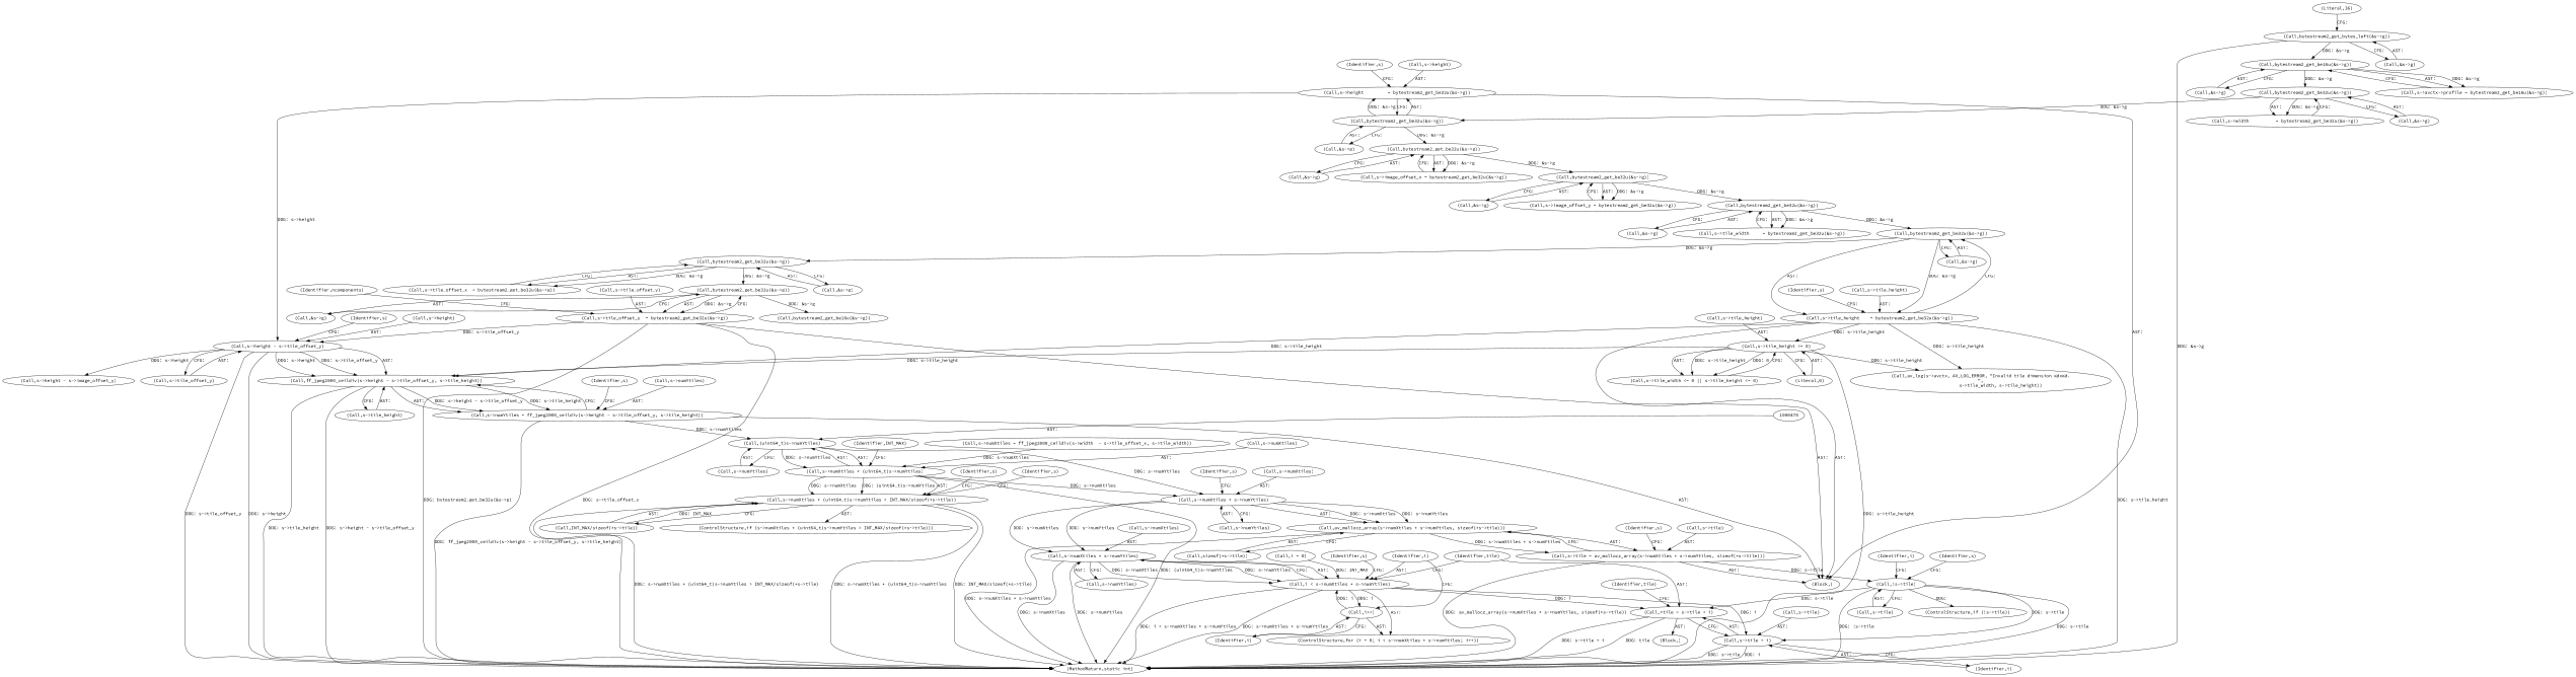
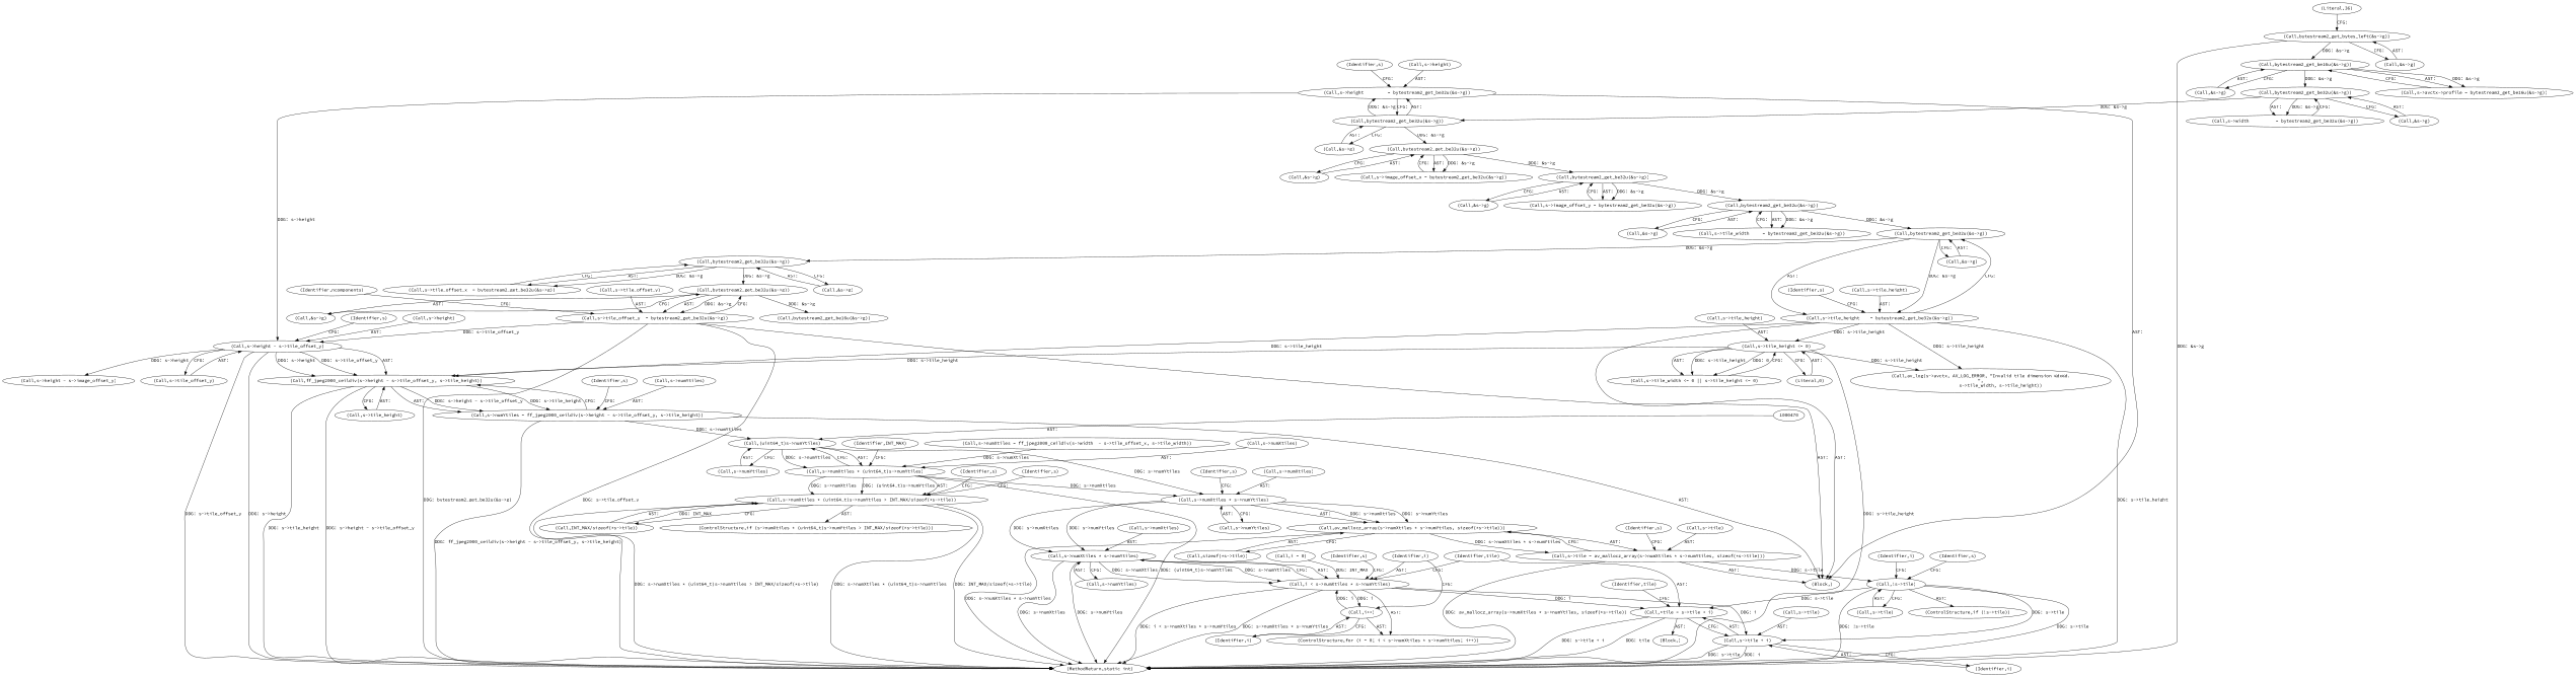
  digraph {
    fontname="Source Code Pro"
    node [fontname="Source Code Pro"]
    edge [fontname="Source Code Pro"]
    n1 [label="(Call,ff_jpeg2000_ceildiv(s->height - s->tile_offset_y, s->tile_height))"]
    n2 [label="(Call,s->numYtiles = ff_jpeg2000_ceildiv(s->height - s->tile_offset_y, s->tile_height))"]
    n3 [label="(MethodReturn,static int)"]
    n4 [label="(Call,s->tile_height)"]
    n5 [label="(Block,)"]
    n6 [label="(Call,(uint64_t)s->numYtiles)"]
    n7 [label="(Call,s->height - s->tile_offset_y)"]
    n8 [label="(Call,s->height - s->image_offset_y)"]
    n9 [label="(Call,s->tile_offset_y)"]
    n10 [label="(Call,s->height         = bytestream2_get_be32u(&s->g))"]
    n11 [label="(Call,bytestream2_get_be32u(&s->g))"]
    n12 [label="(Call,bytestream2_get_be32u(&s->g))"]
    n13 [label="(Call,&s->g)"]
    n14 [label="(Call,bytestream2_get_be32u(&s->g))"]
    n15 [label="(Call,&s->g)"]
    n16 [label="(Call,s->image_offset_x = bytestream2_get_be32u(&s->g))"]
    n17 [label="(Call,bytestream2_get_be32u(&s->g))"]
    n18 [label="(Call,s->width          = bytestream2_get_be32u(&s->g))"]
    n19 [label="(Call,&s->g)"]
    n20 [label="(Call,bytestream2_get_be16u(&s->g))"]
    n21 [label="(Call,s->avctx->profile = bytestream2_get_be16u(&s->g))"]
    n22 [label="(Call,&s->g)"]
    n23 [label="(Call,bytestream2_get_bytes_left(&s->g))"]
    n24 [label="(Call,&s->g)"]
    n25 [label="(Call,s->tile_offset_y  = bytestream2_get_be32u(&s->g))"]
    n26 [label="(Call,bytestream2_get_be32u(&s->g))"]
    n27 [label="(Call,&s->g)"]
    n28 [label="(Call,bytestream2_get_be16u(&s->g))"]
    n29 [label="(Call,bytestream2_get_be32u(&s->g))"]
    n30 [label="(Call,s->tile_offset_x  = bytestream2_get_be32u(&s->g))"]
    n31 [label="(Call,&s->g)"]
    n32 [label="(Call,bytestream2_get_be32u(&s->g))"]
    n33 [label="(Call,s->tile_height    = bytestream2_get_be32u(&s->g))"]
    n34 [label="(Call,&s->g)"]
    n35 [label="(Call,s->tile_height <= 0)"]
    n36 [label="(Call,av_log(s->avctx, AV_LOG_ERROR, \"Invalid tile dimension %dx%d.\n\",\n               s->tile_width, s->tile_height))"]
    n37 [label="(Call,bytestream2_get_be32u(&s->g))"]
    n38 [label="(Call,&s->g)"]
    n39 [label="(Call,s->tile_width     = bytestream2_get_be32u(&s->g))"]
    n40 [label="(Call,&s->g)"]
    n41 [label="(Call,s->image_offset_y = bytestream2_get_be32u(&s->g))"]
    n42 [label="(Call,s->tile_width <= 0 || s->tile_height <= 0)"]
    n43 [label="(Literal,0)"]
    n44 [label="(Call,s->numXtiles * (uint64_t)s->numYtiles)"]
    n45 [label="(Call,s->numXtiles * s->numYtiles)"]
    n46 [label="(Call,s->numYtiles)"]
    n47 [label="(Call,s->numXtiles * (uint64_t)s->numYtiles > INT_MAX/sizeof(*s->tile))"]
    n48 [label="(Call,av_mallocz_array(s->numXtiles * s->numYtiles, sizeof(*s->tile)))"]
    n49 [label="(Call,s->numXtiles * s->numYtiles)"]
    n50 [label="(Call,s->numYtiles)"]
    n51 [label="(Call,INT_MAX/sizeof(*s->tile))"]
    n52 [label="(ControlStructure,if (s->numXtiles * (uint64_t)s->numYtiles > INT_MAX/sizeof(*s->tile)))"]
    n53 [label="(Call,s->tile = av_mallocz_array(s->numXtiles * s->numYtiles, sizeof(*s->tile)))"]
    n54 [label="(Call,sizeof(*s->tile))"]
    n55 [label="(Call,i < s->numXtiles * s->numYtiles)"]
    n56 [label="(Call,s->numYtiles)"]
    n57 [label="(Call,!s->tile)"]
    n58 [label="(Call,*tile = s->tile + i)"]
    n59 [label="(Call,s->tile + i)"]
    n60 [label="(Call,s->tile)"]
    n61 [label="(ControlStructure,if (!s->tile))"]
    n62 [label="(Block,)"]
    n63 [label="(Identifier,i)"]
    n64 [label="(Call,i++)"]
    n65 [label="(ControlStructure,for (i = 0; i < s->numXtiles * s->numYtiles; i++))"]
    n66 [label="(Identifier,i)"]
    n67 [label="(Identifier,s)"]
    n68 [label="(Identifier,s)"]
    n69 [label="(Identifier,tile)"]
    n70 [label="(Call,s->numYtiles)"]
    n71 [label="(Identifier,INT_MAX)"]
    n72 [label="(Identifier,s)"]
    n73 [label="(Call,s->numXtiles)"]
    n74 [label="(Identifier,tile)"]
    n75 [label="(Call,s->tile)"]
    n76 [label="(Call,s->numXtiles = ff_jpeg2000_ceildiv(s->width  - s->tile_offset_x, s->tile_width))"]
    n77 [label="(Identifier,s)"]
    n78 [label="(Call,s->numXtiles)"]
    n79 [label="(Call,i = 0)"]
    n80 [label="(Call,s->height)"]
    n81 [label="(Identifier,s)"]
    n82 [label="(Literal,36)"]
    n83 [label="(Identifier,i)"]
    n84 [label="(Call,s->numXtiles)"]
    n85 [label="(Call,s->height)"]
    n86 [label="(Identifier,s)"]
    n87 [label="(Call,s->tile_offset_y)"]
    n88 [label="(Call,s->tile)"]
    n89 [label="(Identifier,s)"]
    n90 [label="(Identifier,s)"]
    n91 [label="(Identifier,ncomponents)"]
    n92 [label="(Call,s->tile_height)"]
    n93 [label="(Identifier,i)"]
    n94 [label="(Identifier,s)"]
    n95 [label="(Call,s->tile_height)"]
    n96 [label="(Identifier,s)"]
    1000470
    n1 -> n2 [label="AST: "]
    n1 -> n2 [label="DDG: s->height - s->tile_offset_y"]
    n1 -> n2 [label="DDG: s->tile_height"]
    n1 -> n3 [label="DDG: s->tile_height"]
    n1 -> n3 [label="DDG: s->height - s->tile_offset_y"]
    n1 -> n4 [label="CFG: "]
    n2 -> n1 [label="CFG: "]
    n2 -> n3 [label="DDG: ff_jpeg2000_ceildiv(s->height - s->tile_offset_y, s->tile_height)"]
    n2 -> n5 [label="AST: "]
    n2 -> n6 [label="DDG: s->numYtiles"]
    n4 -> n1 [label="AST: "]
    n6 -> n44 [label="AST: "]
    n6 -> n44 [label="DDG: s->numYtiles"]
    n6 -> n45 [label="DDG: s->numYtiles"]
    n6 -> n46 [label="CFG: "]
    n7 -> n1 [label="AST: "]
    n7 -> n1 [label="DDG: s->height"]
    n7 -> n1 [label="DDG: s->tile_offset_y"]
    n7 -> n3 [label="DDG: s->tile_offset_y"]
    n7 -> n3 [label="DDG: s->height"]
    n7 -> n8 [label="DDG: s->height"]
    n7 -> n9 [label="CFG: "]
    n9 -> n7 [label="AST: "]
    n10 -> n5 [label="AST: "]
    n10 -> n7 [label="DDG: s->height"]
    n10 -> n11 [label="CFG: "]
    n11 -> n10 [label="AST: "]
    n11 -> n10 [label="DDG: &s->g"]
    n11 -> n12 [label="DDG: &s->g"]
    n11 -> n13 [label="CFG: "]
    n12 -> n14 [label="DDG: &s->g"]
    n12 -> n15 [label="CFG: "]
    n12 -> n16 [label="AST: "]
    n12 -> n16 [label="DDG: &s->g"]
    n13 -> n11 [label="AST: "]
    n14 -> n37 [label="DDG: &s->g"]
    n14 -> n40 [label="CFG: "]
    n14 -> n41 [label="AST: "]
    n14 -> n41 [label="DDG: &s->g"]
    n15 -> n12 [label="AST: "]
    n16 -> n12 [label="CFG: "]
    n17 -> n11 [label="DDG: &s->g"]
    n17 -> n18 [label="AST: "]
    n17 -> n18 [label="DDG: &s->g"]
    n17 -> n19 [label="CFG: "]
    n18 -> n17 [label="CFG: "]
    n19 -> n17 [label="AST: "]
    n20 -> n17 [label="DDG: &s->g"]
    n20 -> n21 [label="AST: "]
    n20 -> n21 [label="DDG: &s->g"]
    n20 -> n22 [label="CFG: "]
    n21 -> n20 [label="CFG: "]
    n22 -> n20 [label="AST: "]
    n23 -> n3 [label="DDG: &s->g"]
    n23 -> n20 [label="DDG: &s->g"]
    n23 -> n24 [label="CFG: "]
    n24 -> n23 [label="AST: "]
    n25 -> n3 [label="DDG: bytestream2_get_be32u(&s->g)"]
    n25 -> n3 [label="DDG: s->tile_offset_y"]
    n25 -> n5 [label="AST: "]
    n25 -> n7 [label="DDG: s->tile_offset_y"]
    n25 -> n26 [label="CFG: "]
    n26 -> n25 [label="AST: "]
    n26 -> n25 [label="DDG: &s->g"]
    n26 -> n27 [label="CFG: "]
    n26 -> n28 [label="DDG: &s->g"]
    n27 -> n26 [label="AST: "]
    n29 -> n26 [label="DDG: &s->g"]
    n29 -> n30 [label="AST: "]
    n29 -> n30 [label="DDG: &s->g"]
    n29 -> n31 [label="CFG: "]
    n30 -> n29 [label="CFG: "]
    n31 -> n29 [label="AST: "]
    n32 -> n29 [label="DDG: &s->g"]
    n32 -> n33 [label="AST: "]
    n32 -> n33 [label="DDG: &s->g"]
    n32 -> n34 [label="CFG: "]
    n33 -> n1 [label="DDG: s->tile_height"]
    n33 -> n3 [label="DDG: s->tile_height"]
    n33 -> n5 [label="AST: "]
    n33 -> n32 [label="CFG: "]
    n33 -> n35 [label="DDG: s->tile_height"]
    n33 -> n36 [label="DDG: s->tile_height"]
    n34 -> n32 [label="AST: "]
    n35 -> n1 [label="DDG: s->tile_height"]
    n35 -> n3 [label="DDG: s->tile_height"]
    n35 -> n36 [label="DDG: s->tile_height"]
    n35 -> n42 [label="AST: "]
    n35 -> n42 [label="DDG: s->tile_height"]
    n35 -> n42 [label="DDG: 0"]
    n35 -> n43 [label="CFG: "]
    n37 -> n32 [label="DDG: &s->g"]
    n37 -> n38 [label="CFG: "]
    n37 -> n39 [label="AST: "]
    n37 -> n39 [label="DDG: &s->g"]
    n38 -> n37 [label="AST: "]
    n39 -> n37 [label="CFG: "]
    n40 -> n14 [label="AST: "]
    n41 -> n14 [label="CFG: "]
    n42 -> n35 [label="CFG: "]
    n43 -> n35 [label="AST: "]
    n44 -> n3 [label="DDG: (uint64_t)s->numYtiles"]
-   n44 -> n6 [label="AST: "]
+   n44 -> n6 [label="CFG: "]
    n44 -> n45 [label="DDG: s->numXtiles"]
    n44 -> n47 [label="AST: "]
    n44 -> n47 [label="DDG: s->numXtiles"]
    n44 -> n47 [label="DDG: (uint64_t)s->numYtiles"]
    n45 -> n48 [label="AST: "]
    n45 -> n48 [label="DDG: s->numXtiles"]
    n45 -> n48 [label="DDG: s->numYtiles"]
    n45 -> n49 [label="DDG: s->numXtiles"]
    n45 -> n49 [label="DDG: s->numYtiles"]
    n45 -> n50 [label="CFG: "]
    n46 -> n6 [label="AST: "]
    n47 -> n3 [label="DDG: s->numXtiles * (uint64_t)s->numYtiles"]
    n47 -> n3 [label="DDG: INT_MAX/sizeof(*s->tile)"]
    n47 -> n3 [label="DDG: s->numXtiles * (uint64_t)s->numYtiles > INT_MAX/sizeof(*s->tile)"]
    n47 -> n51 [label="CFG: "]
    n47 -> n52 [label="AST: "]
    n48 -> n3 [label="DDG: s->numXtiles * s->numYtiles"]
    n48 -> n53 [label="AST: "]
    n48 -> n53 [label="DDG: s->numXtiles * s->numYtiles"]
    n48 -> n54 [label="CFG: "]
    n49 -> n3 [label="DDG: s->numXtiles"]
    n49 -> n3 [label="DDG: s->numYtiles"]
    n49 -> n55 [label="AST: "]
    n49 -> n55 [label="DDG: s->numXtiles"]
    n49 -> n55 [label="DDG: s->numYtiles"]
    n49 -> n56 [label="CFG: "]
    n50 -> n45 [label="AST: "]
    n51 -> n47 [label="AST: "]
    n51 -> n47 [label="DDG: INT_MAX"]
    n53 -> n3 [label="DDG: av_mallocz_array(s->numXtiles * s->numYtiles, sizeof(*s->tile))"]
    n53 -> n5 [label="AST: "]
    n53 -> n48 [label="CFG: "]
    n53 -> n57 [label="DDG: s->tile"]
    n54 -> n48 [label="AST: "]
    n55 -> n3 [label="DDG: i < s->numXtiles * s->numYtiles"]
    n55 -> n3 [label="DDG: s->numXtiles * s->numYtiles"]
    n55 -> n49 [label="CFG: "]
    n55 -> n58 [label="DDG: i"]
    n55 -> n59 [label="DDG: i"]
    n55 -> n64 [label="DDG: i"]
    n55 -> n65 [label="AST: "]
    n56 -> n49 [label="AST: "]
    n57 -> n3 [label="DDG: s->tile"]
    n57 -> n3 [label="DDG: !s->tile"]
    n57 -> n58 [label="DDG: s->tile"]
    n57 -> n59 [label="DDG: s->tile"]
    n57 -> n60 [label="CFG: "]
-   n57 -> n61 [label="DDG: "]
+   n57 -> n61 [label="AST: "]
    n58 -> n3 [label="DDG: s->tile + i"]
    n58 -> n3 [label="DDG: tile"]
    n58 -> n59 [label="CFG: "]
    n58 -> n62 [label="AST: "]
    n59 -> n3 [label="DDG: s->tile"]
    n59 -> n3 [label="DDG: i"]
    n59 -> n58 [label="AST: "]
    n59 -> n63 [label="CFG: "]
    n60 -> n57 [label="AST: "]
    n63 -> n59 [label="AST: "]
    n64 -> n55 [label="DDG: i"]
    n64 -> n65 [label="AST: "]
    n64 -> n66 [label="CFG: "]
    n66 -> n64 [label="AST: "]
    n67 -> n57 [label="CFG: "]
    n68 -> n45 [label="CFG: "]
    n69 -> n55 [label="CFG: "]
    n69 -> n58 [label="AST: "]
    n70 -> n2 [label="AST: "]
    n71 -> n44 [label="CFG: "]
    n72 -> n53 [label="CFG: "]
    n73 -> n45 [label="AST: "]
    n74 -> n58 [label="CFG: "]
    n75 -> n53 [label="AST: "]
    n76 -> n44 [label="DDG: s->numXtiles"]
    n77 -> n33 [label="CFG: "]
    n78 -> n44 [label="AST: "]
    n79 -> n55 [label="DDG: INT_MAX"]
    n80 -> n7 [label="AST: "]
    n81 -> n7 [label="CFG: "]
    n82 -> n23 [label="CFG: "]
    n83 -> n57 [label="CFG: "]
    n84 -> n49 [label="AST: "]
    n85 -> n10 [label="AST: "]
    n86 -> n55 [label="CFG: "]
    n87 -> n25 [label="AST: "]
    n88 -> n59 [label="AST: "]
    n89 -> n47 [label="CFG: "]
    n90 -> n10 [label="CFG: "]
    n91 -> n25 [label="CFG: "]
    n92 -> n33 [label="AST: "]
    n93 -> n55 [label="AST: "]
    n93 -> n64 [label="CFG: "]
    n94 -> n2 [label="CFG: "]
    n95 -> n35 [label="AST: "]
    n96 -> n47 [label="CFG: "]
    1000470 -> n6 [label="AST: "]
  }
